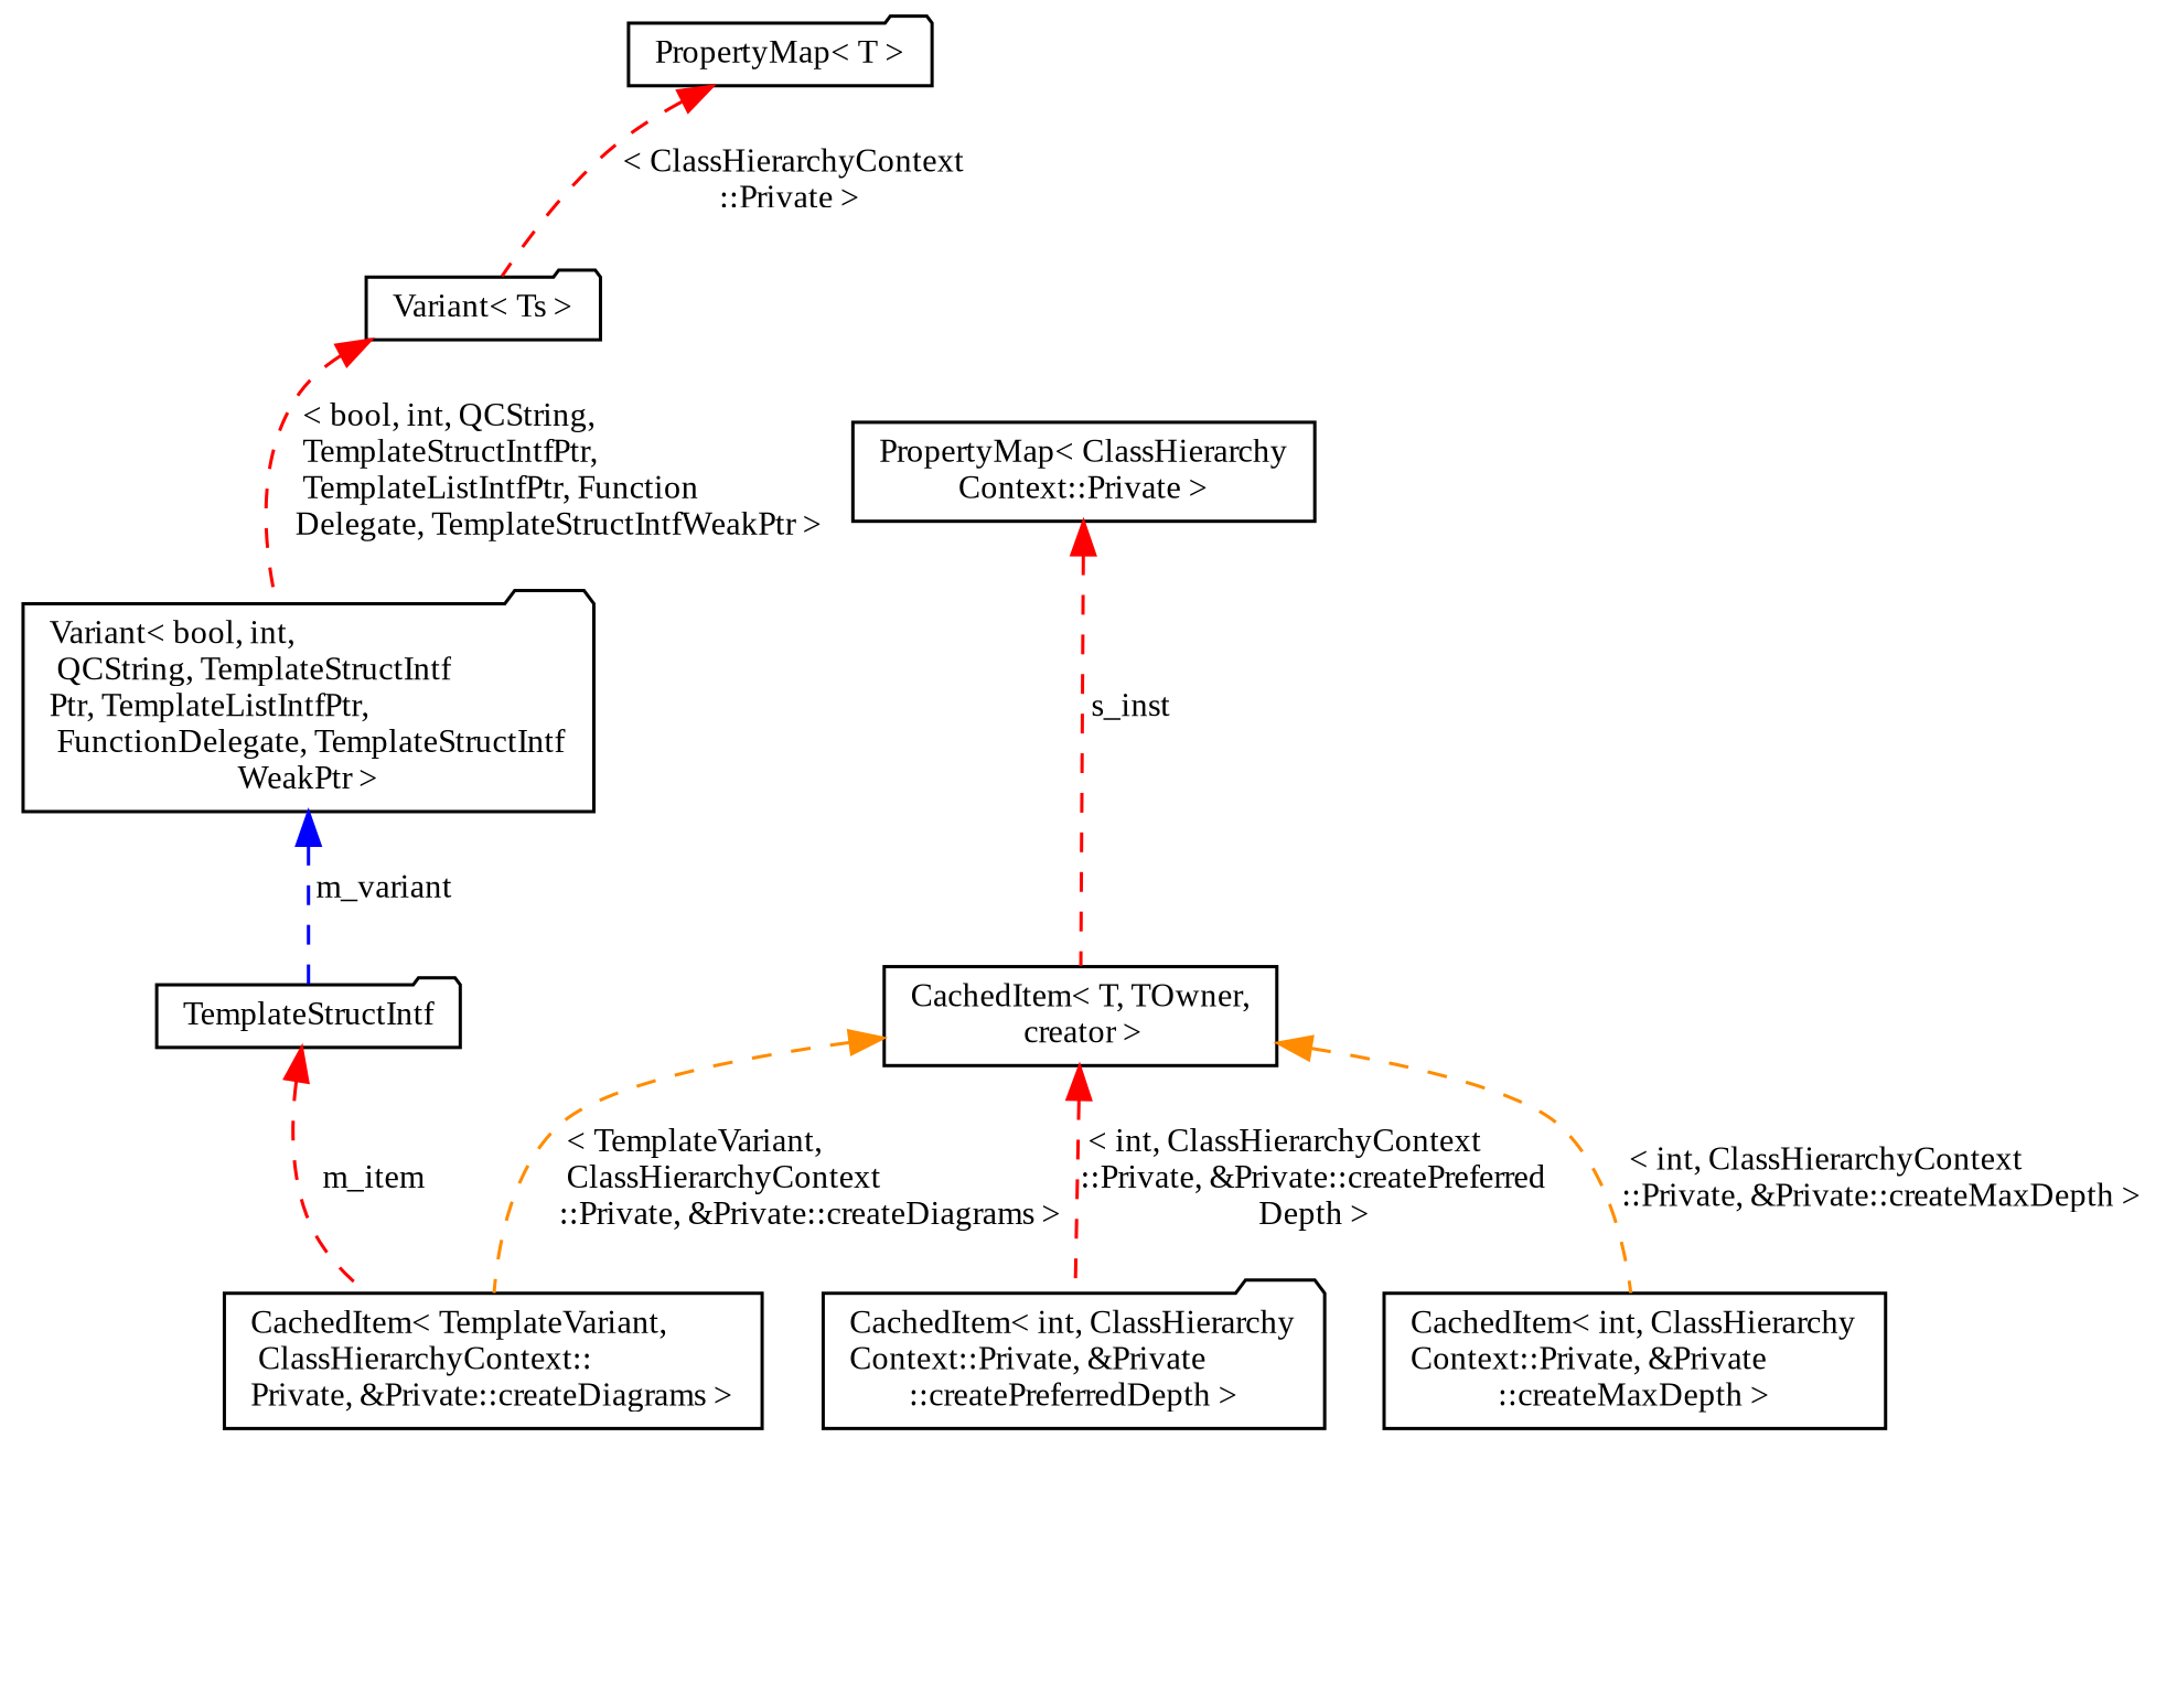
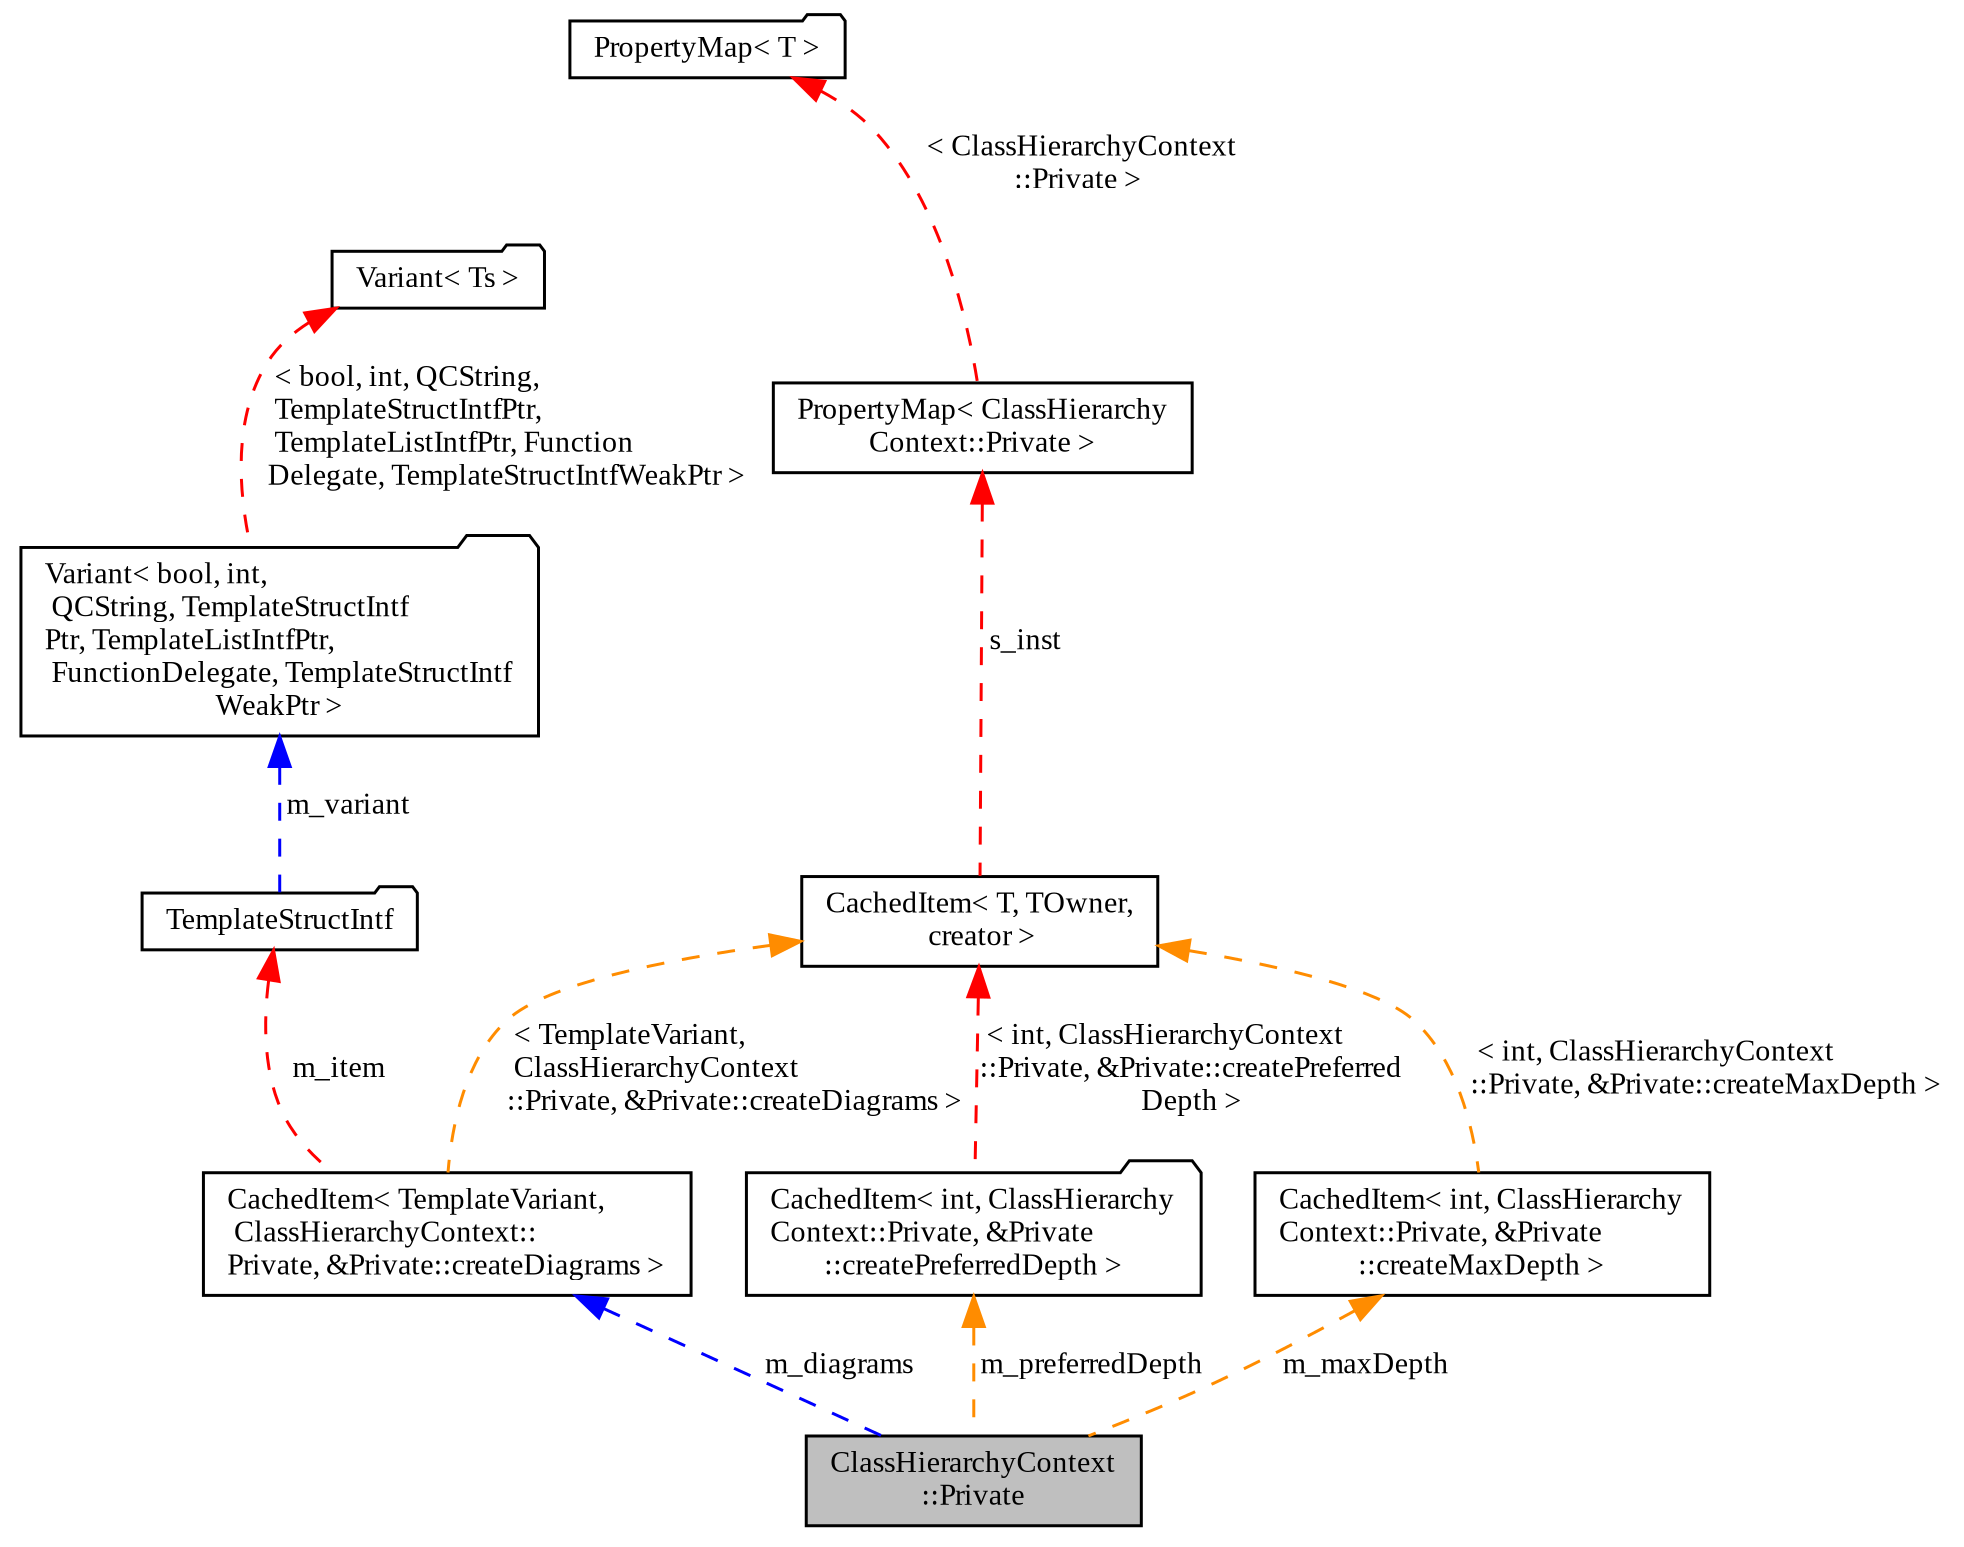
  digraph {
    fontname="Liberation Serif"
    rankdir=TB
    node [color=black fillcolor=white fontname="Liberation Serif" fontsize=10 shape=box style=filled]
    edge [color=red dir=back fontname="Liberation Serif" fontsize=10 labelfontname=Helvetica labelfontsize=10 style=dashed]
+   n1 [fillcolor=grey75 fontcolor=black height=0.2 label="ClassHierarchyContext\l::Private" width=0.4]
    n2 [height=0.2 label="CachedItem\< TemplateVariant,\l ClassHierarchyContext::\lPrivate, &Private::createDiagrams \>" width=0.4]
    n3 [height=0.2 label=TemplateStructIntf shape=folder width=0.4]
    n4 [height=0.2 label="Variant\< bool, int,\l QCString, TemplateStructIntf\lPtr, TemplateListIntfPtr,\l FunctionDelegate, TemplateStructIntf\lWeakPtr \>" shape=folder width=0.4]
    n5 [height=0.2 label="Variant\< Ts \>" shape=folder width=0.4]
    n6 [height=0.2 label="CachedItem\< T, TOwner,\l creator \>" width=0.4]
    n7 [height=0.2 label="CachedItem\< int, ClassHierarchy\lContext::Private, &Private\l::createPreferredDepth \>" shape=folder width=0.4]
    n8 [height=0.2 label="CachedItem\< int, ClassHierarchy\lContext::Private, &Private\l::createMaxDepth \>" width=0.4]
    n9 [height=0.2 label="PropertyMap\< ClassHierarchy\lContext::Private \>" width=0.4]
    n10 [height=0.2 label="PropertyMap\< T \>" shape=folder width=0.4]
+   n2 -> n1 [color=blue label=" m_diagrams"]
    n3 -> n2 [label=" m_item"]
    n4 -> n3 [color=blue label=" m_variant"]
    n5 -> n4 [label=" \< bool, int, QCString,\l TemplateStructIntfPtr,\l TemplateListIntfPtr, Function\lDelegate, TemplateStructIntfWeakPtr \>"]
    n6 -> n2 [color=darkorange label=" \< TemplateVariant,\l ClassHierarchyContext\l::Private, &Private::createDiagrams \>"]
    n6 -> n7 [label=" \< int, ClassHierarchyContext\l::Private, &Private::createPreferred\lDepth \>"]
    n6 -> n8 [color=darkorange label=" \< int, ClassHierarchyContext\l::Private, &Private::createMaxDepth \>"]
+   n7 -> n1 [color=darkorange label=" m_preferredDepth"]
+   n8 -> n1 [color=darkorange label=" m_maxDepth"]
    n9 -> n6 [label=" s_inst"]
-   n10 -> n5 [label=" \< ClassHierarchyContext\l::Private \>"]
+   n10 -> n9 [label=" \< ClassHierarchyContext\l::Private \>"]
  }
